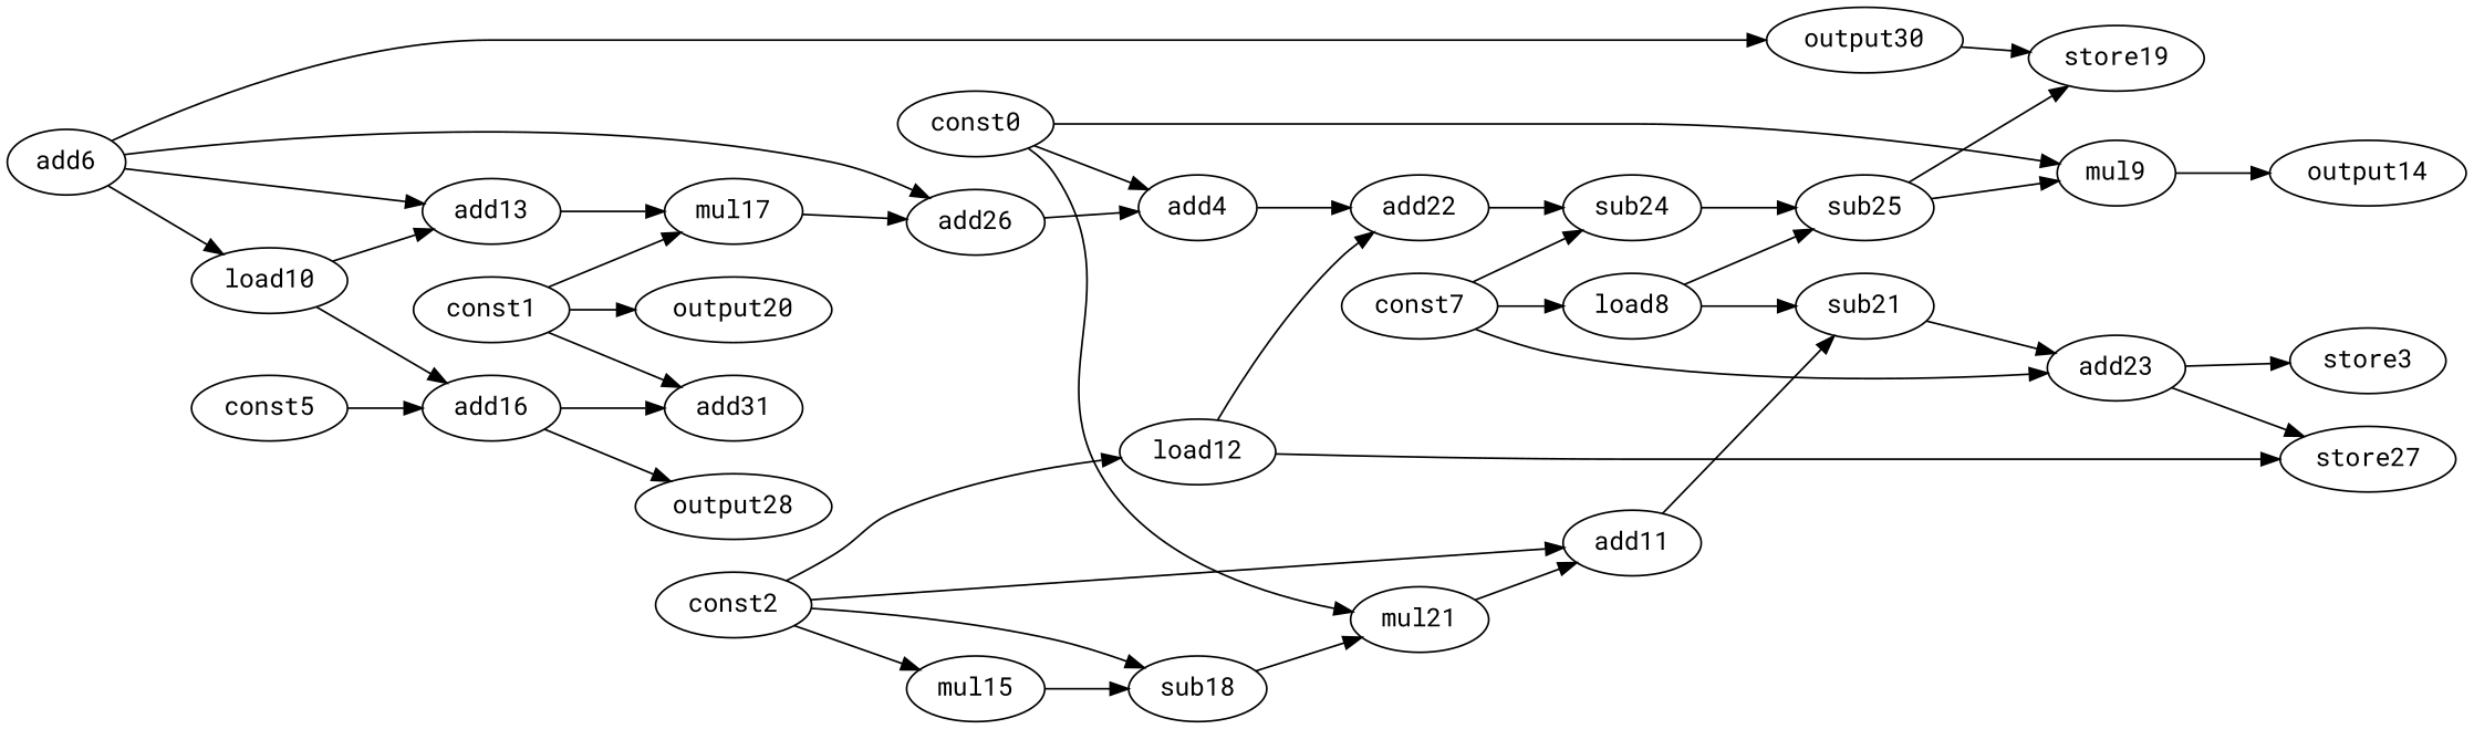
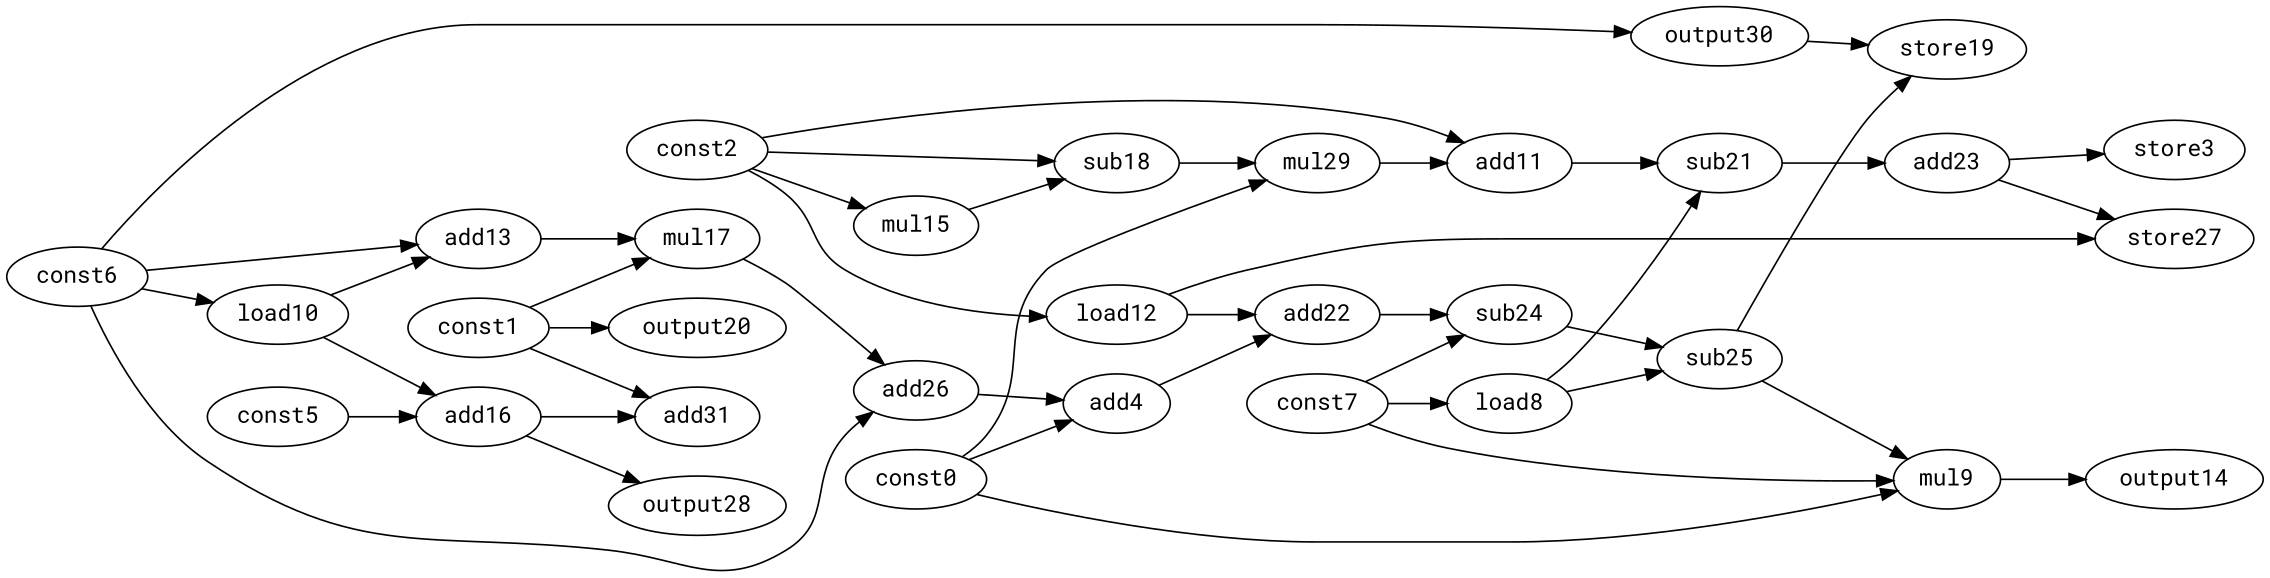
  digraph {
    fontname="Roboto Mono"
    rankdir=LR
    node [fontname="Roboto Mono" opcode=add]
    edge [fontname="Roboto Mono" operand=0]
    const0 [opcode=const]
    add4
    mul9 [opcode=mul]
-   mul29 [opcode=mul label=mul21]
+   mul29 [opcode=mul]
    add22
    output14 [opcode=output]
    add11
    const1 [opcode=const]
    mul17 [opcode=mul]
    output20 [opcode=output]
    add31
    store3 [opcode=store]
    add26
    const2 [opcode=const]
    load12 [opcode=load]
    mul15 [opcode=mul]
    sub18 [opcode=sub]
    sub21 [opcode=sub]
    store27 [opcode=store]
    sub24 [opcode=sub]
    const5 [opcode=const]
    add16
    output28 [opcode=output]
-   const6 [opcode=const label=add6]
+   const6 [opcode=const]
    load10 [opcode=load]
    add13
    output30 [opcode=output]
    store19 [opcode=store]
    const7 [opcode=const]
    load8 [opcode=load]
    add23
    sub25 [opcode=sub]
    const0 -> add4
    const0 -> mul9
    const0 -> mul29
    add4 -> add22
    mul9 -> output14
    mul29 -> add11 [operand=1]
    add22 -> sub24
    add11 -> sub21 [operand=1]
    const1 -> mul17
    const1 -> output20
    const1 -> add31 [operand=1]
    mul17 -> add26
    add26 -> add4 [operand=1]
    const2 -> add11
    const2 -> load12
    const2 -> mul15
    const2 -> sub18
    load12 -> add22 [operand=1]
    load12 -> store27
    mul15 -> sub18 [operand=1]
    sub18 -> mul29 [operand=1]
    sub21 -> add23
    sub24 -> sub25 [operand=1]
    const5 -> add16 [operand=1]
    add16 -> add31
    add16 -> output28
    const6 -> add26 [operand=1]
    const6 -> load10
    const6 -> add13 [operand=1]
    const6 -> output30
    load10 -> add16
    load10 -> add13
    add13 -> mul17 [operand=1]
    output30 -> store19 [operand=1]
    const7 -> sub24 [operand=1]
    const7 -> load8
-   const7 -> add23 [operand=1]
+   const7 -> mul9 [operand=1]
    load8 -> sub21
    load8 -> sub25
    add23 -> store3 [operand=1]
    add23 -> store27 [operand=1]
    sub25 -> mul9 [operand=1]
    sub25 -> store19
  }
